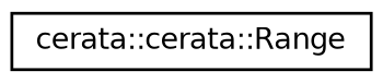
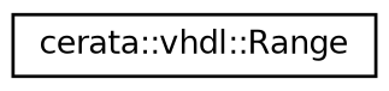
  digraph {
    rankdir=LR
-   n1 [color=black fillcolor=white fontname=Helvetica fontsize=10 height=0.2 label="cerata::cerata::Range" shape=record style=filled width=0.4]
+   n1 [color=black fillcolor=white fontname=Helvetica fontsize=10 height=0.2 label="cerata::vhdl::Range" shape=record style=filled width=0.4]
  }
